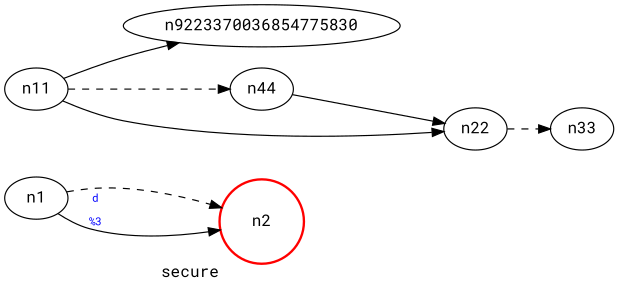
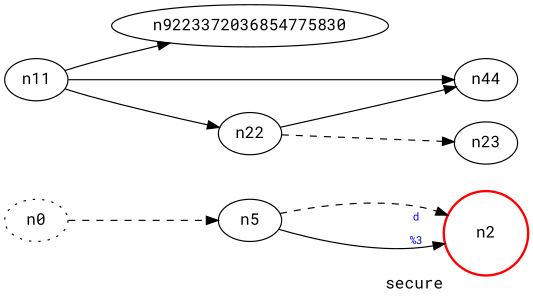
  digraph {
    fontcolor=blue
    fontname="Roboto Mono"
    rankdir=LR
    node [fontname="Roboto Mono"]
    edge [fontname="Roboto Mono"]
-   n1
+   n0 [fillcolor="#123456" style=dotted]
+   n1 [label=n5]
    n2 [color=red height=1 style=bold width=1 xlabel=secure]
    n11
-   n9223372036854775830 [label=n9223370036854775830]
+   n9223372036854775830
    n44
    n22
-   n33
+   n33 [label=n23]
+   n0 -> n1 [style=dashed]
    n1 -> n2 [style=dashed]
    n1 -> n2 [fontcolor=blue fontsize=9 label="d\n\l\G"]
    n11 -> n9223372036854775830
-   n11 -> n44 [style=dashed]
+   n11 -> n44
    n11 -> n22
-   n44 -> n22
+   n22 -> n44
    n22 -> n33 [style=dashed]
  }
